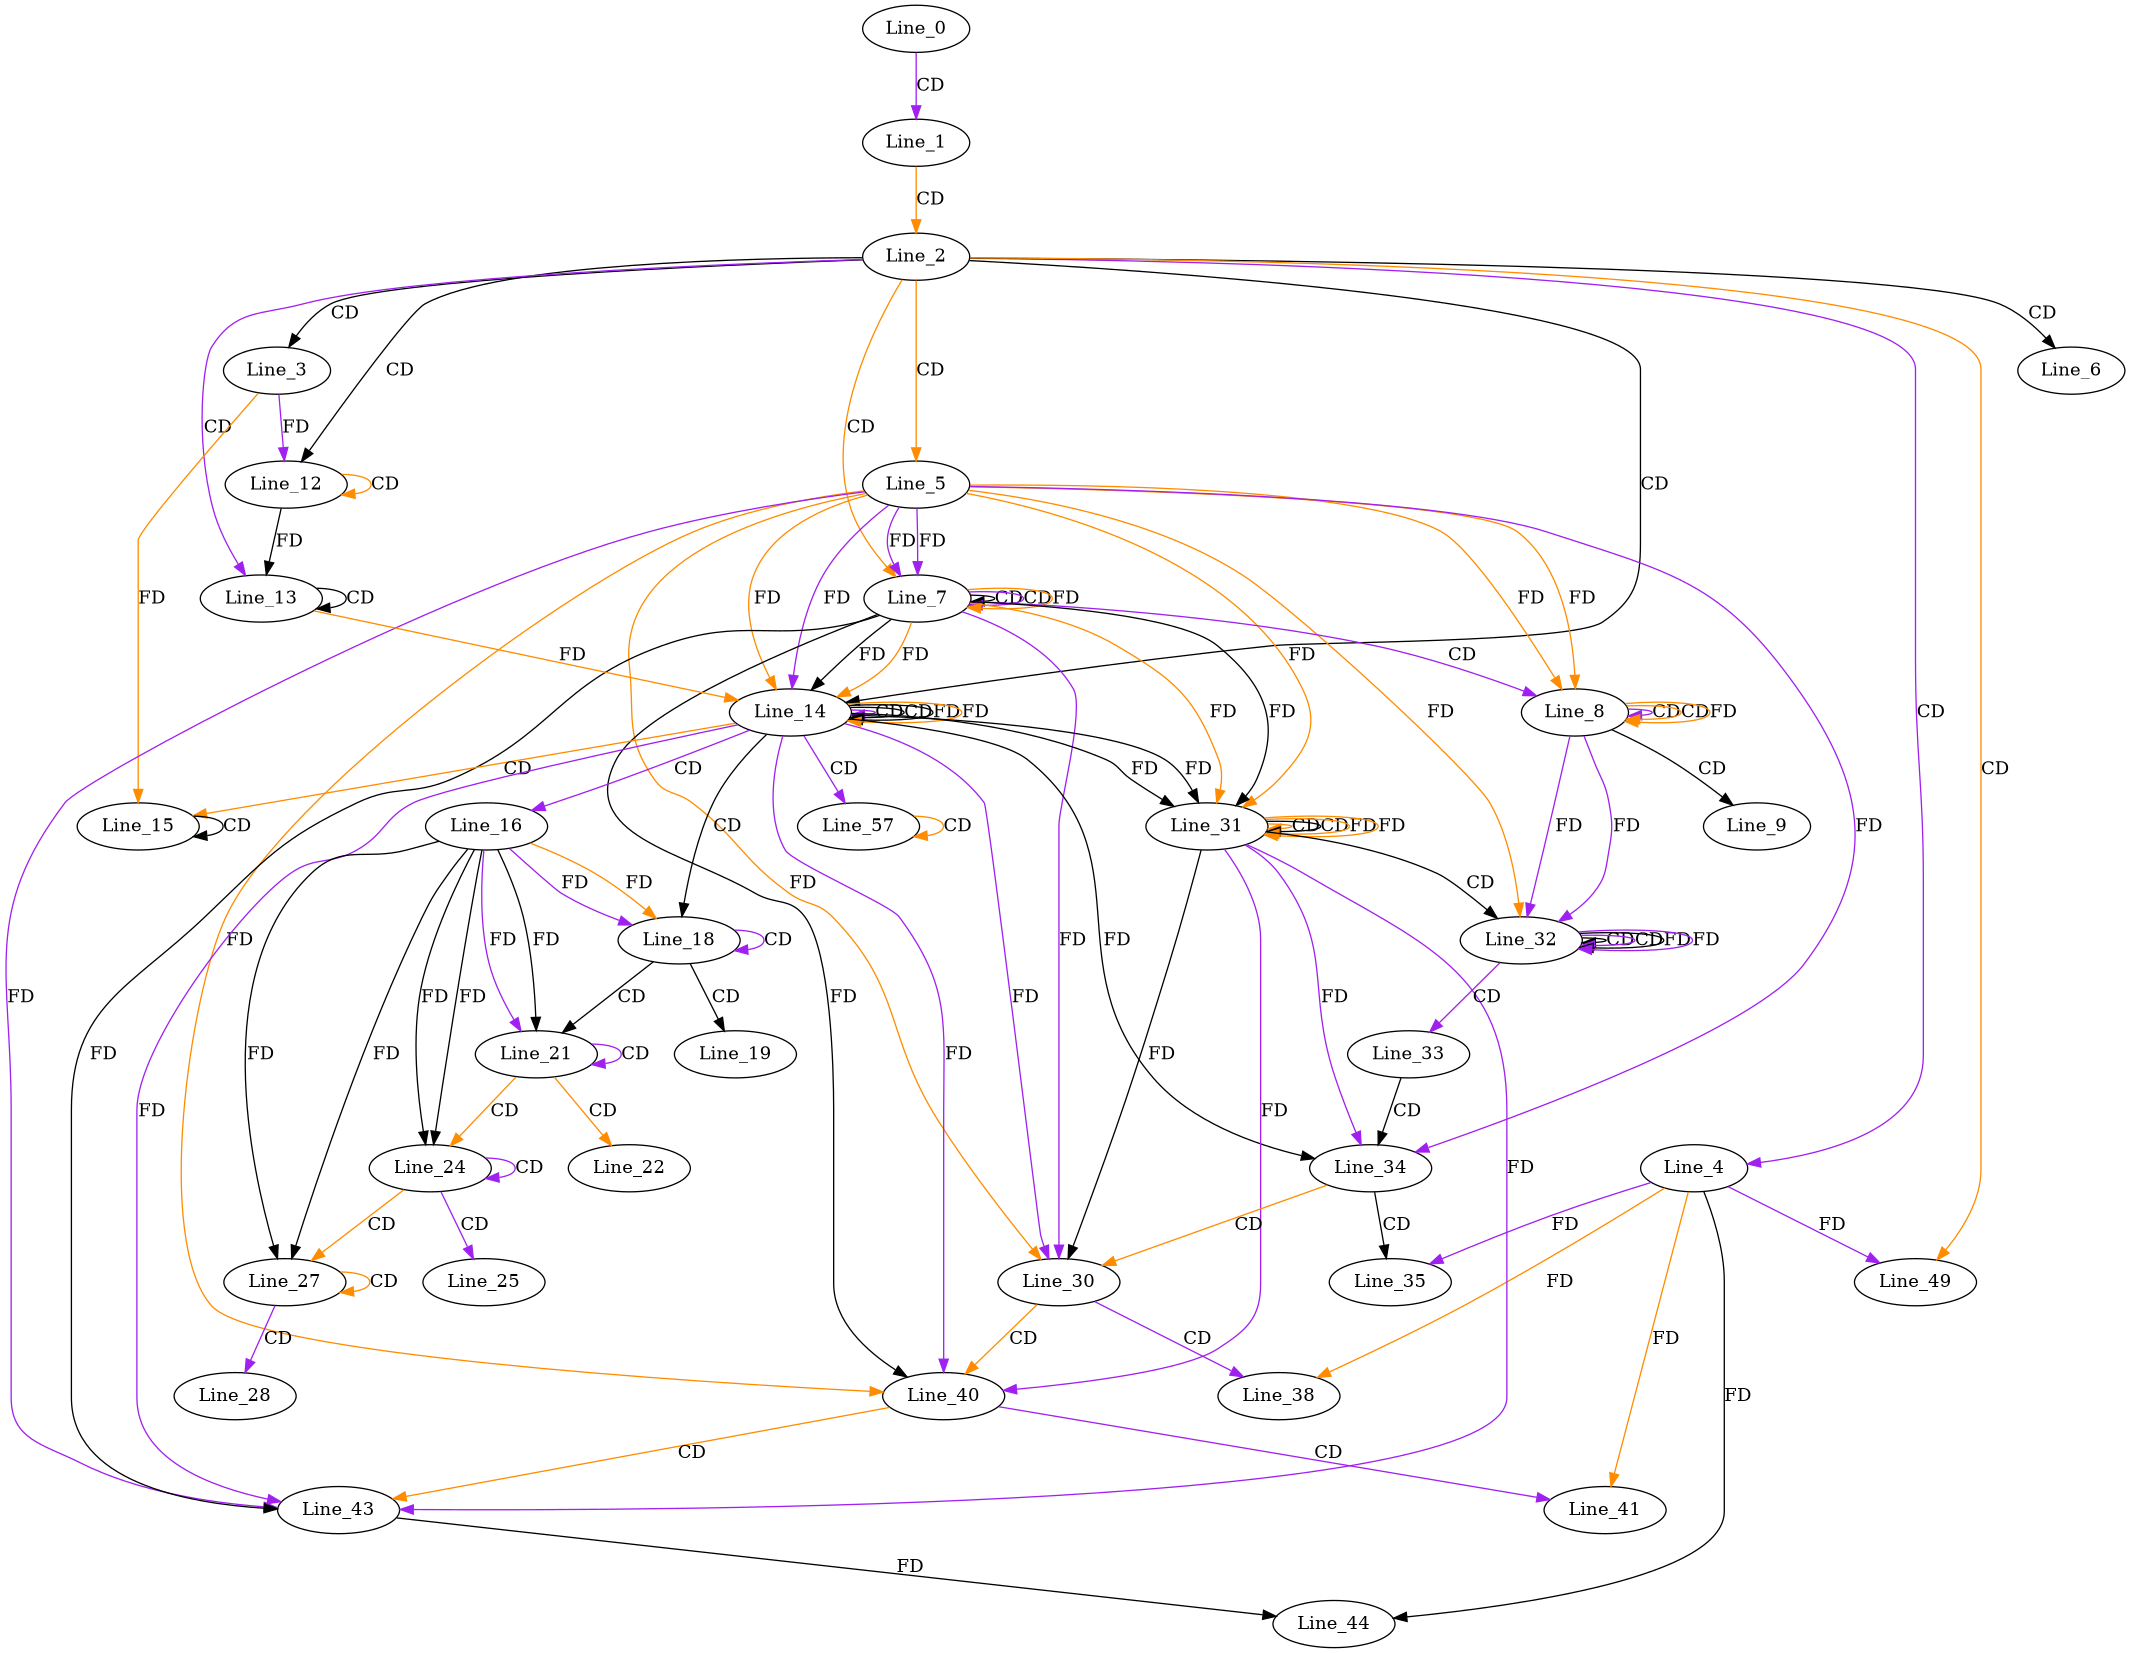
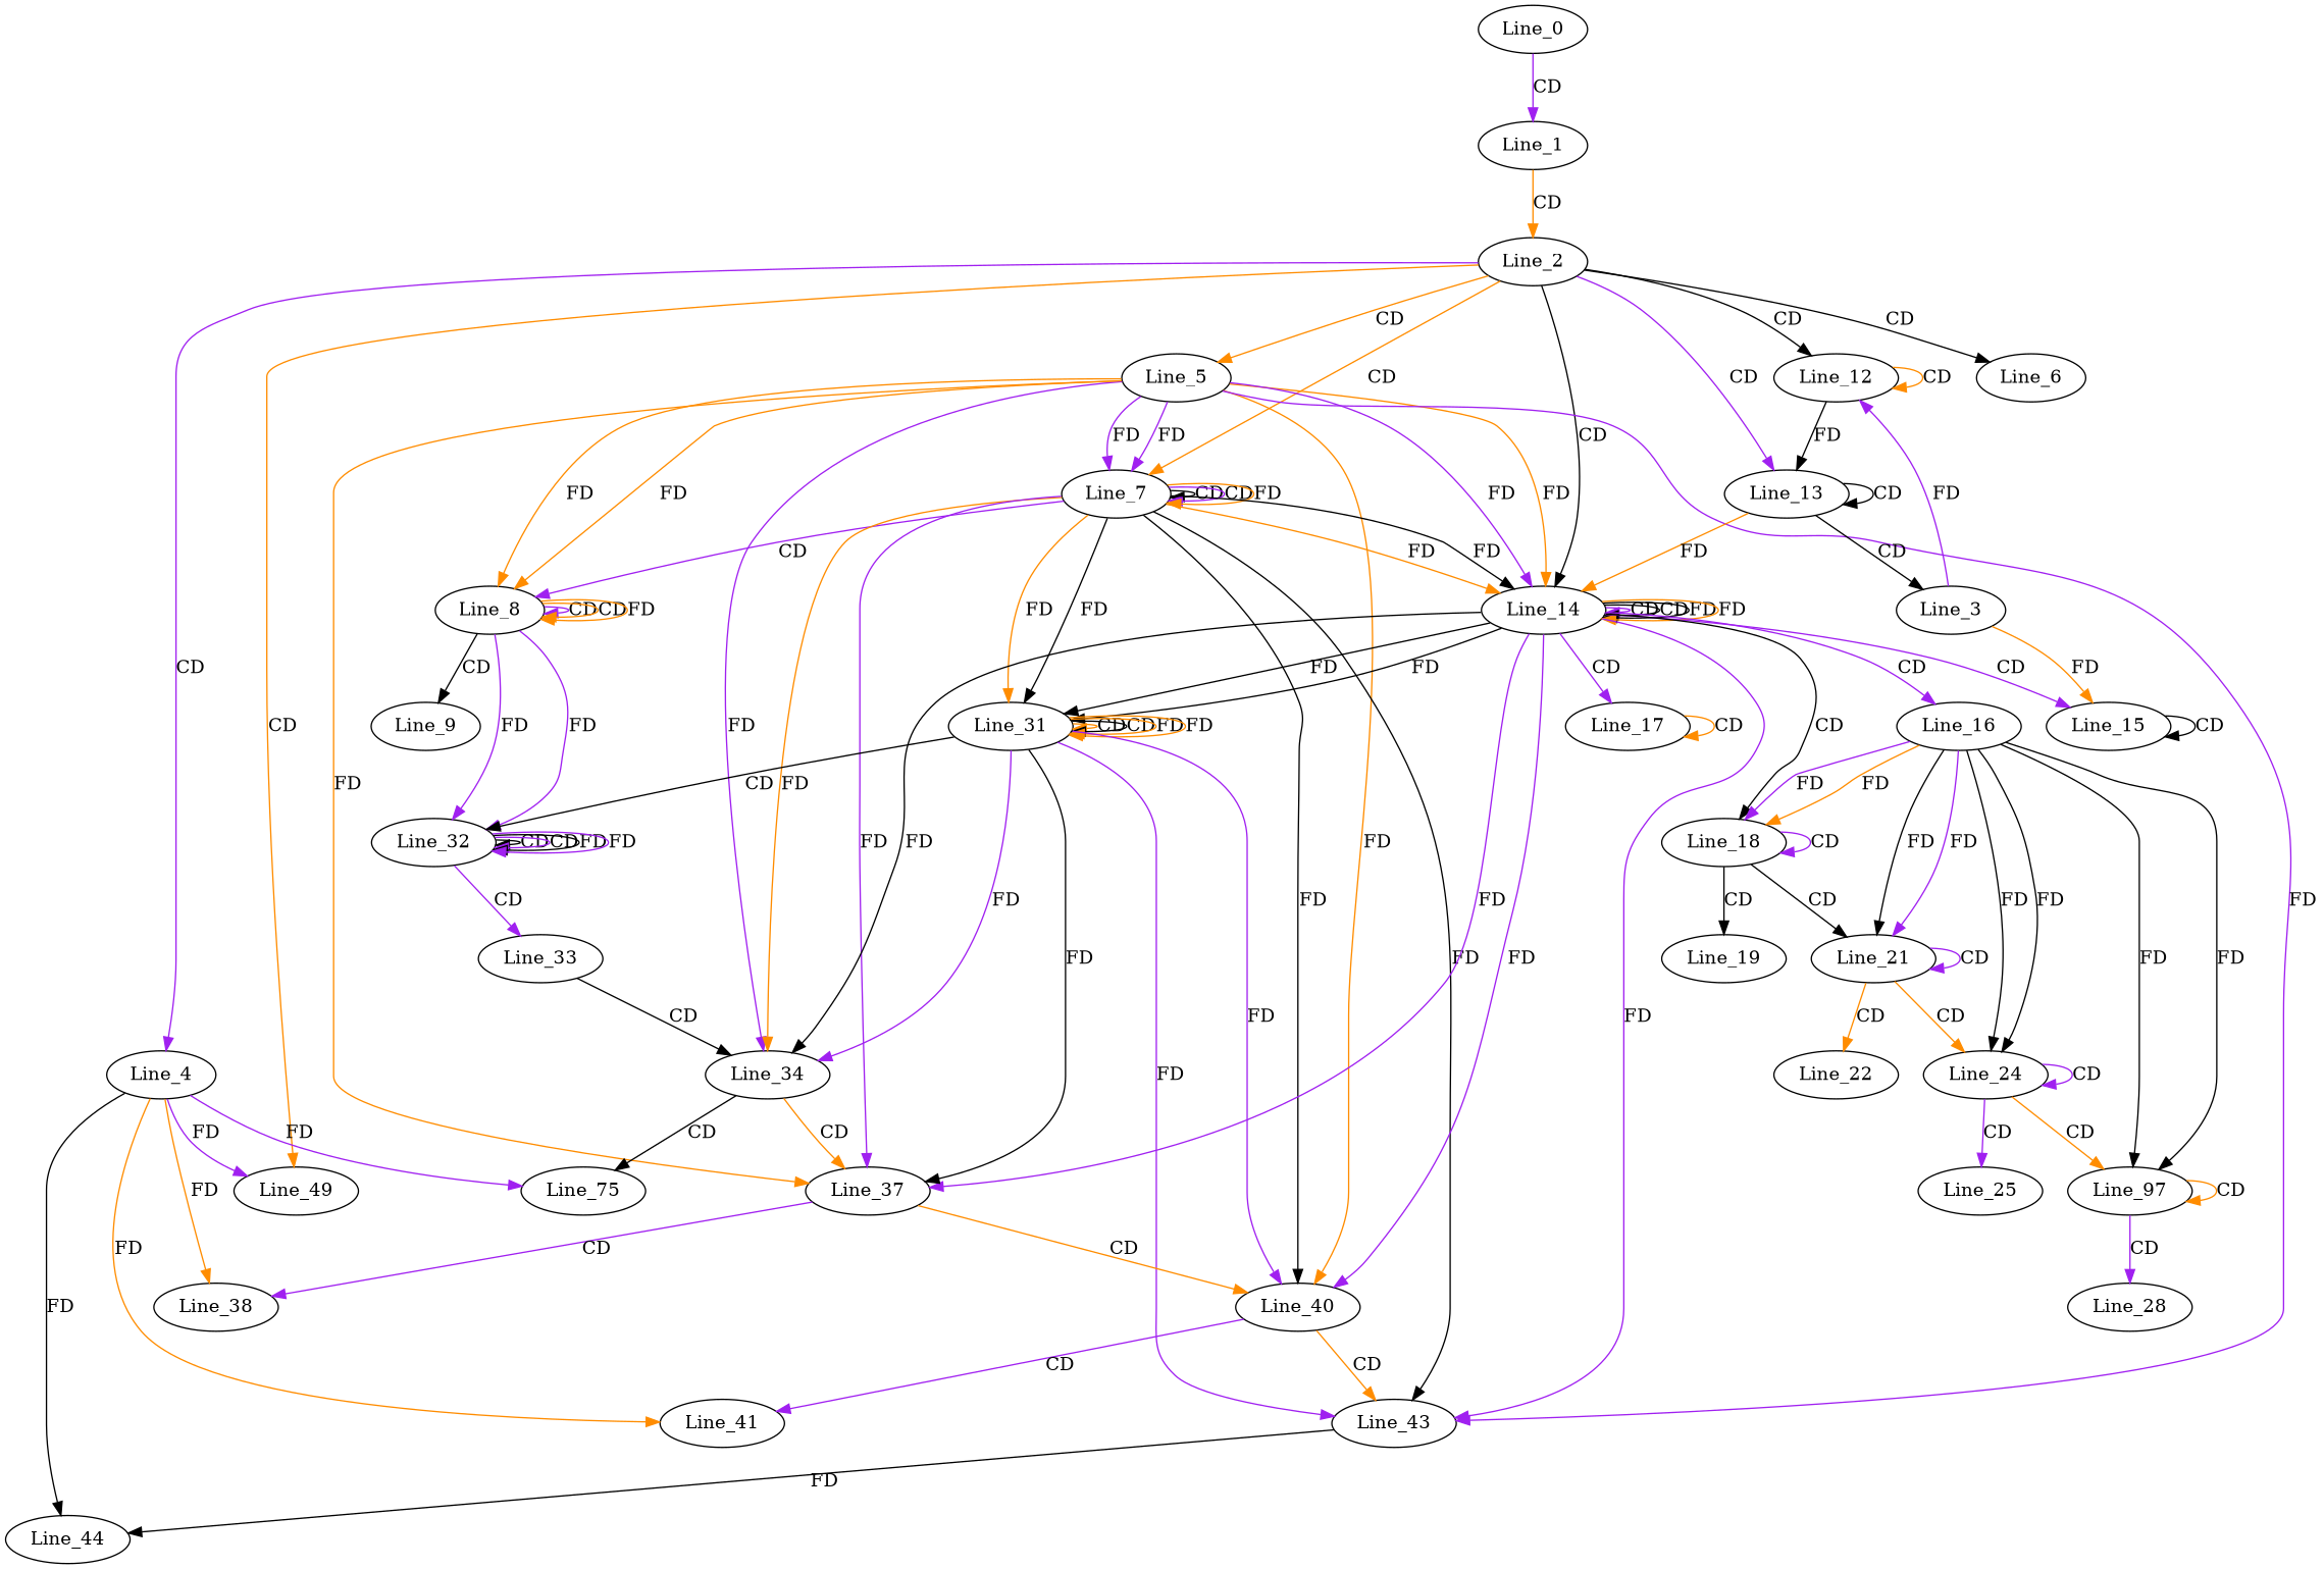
  digraph {
    edge [color=purple]
    Line_0
    Line_1
    Line_2
    Line_3
    Line_4
    Line_5
    Line_6
    Line_7
    Line_12
    Line_13
    Line_14
    Line_49
    Line_15
-   Line_35
+   Line_35 [label=Line_75]
    Line_38
    Line_41
    Line_44
    Line_8
    Line_31
    Line_32
    Line_34
-   Line_37 [label=Line_30]
+   Line_37
    Line_40
    Line_43
    Line_16
-   Line_17 [label=Line_57]
+   Line_17
    Line_18
    Line_9
    Line_33
    Line_21
    Line_24
-   Line_27
+   Line_27 [label=Line_97]
    Line_19
    Line_22
    Line_25
    Line_28
    Line_0 -> Line_1 [label=CD]
    Line_1 -> Line_2 [color=darkorange label=CD]
-   Line_2 -> Line_3 [color=black label=CD]
+   Line_13 -> Line_3 [color=black label=CD]
    Line_2 -> Line_4 [label=CD]
    Line_2 -> Line_5 [color=darkorange label=CD]
    Line_2 -> Line_6 [color=black label=CD]
    Line_2 -> Line_7 [color=darkorange label=CD]
    Line_2 -> Line_12 [color=black label=CD]
    Line_2 -> Line_13 [label=CD]
    Line_2 -> Line_14 [color=black label=CD]
    Line_2 -> Line_49 [color=darkorange label=CD]
    Line_3 -> Line_12 [label=FD]
    Line_3 -> Line_15 [color=darkorange label=FD]
    Line_4 -> Line_49 [label=FD]
    Line_4 -> Line_35 [label=FD]
    Line_4 -> Line_38 [color=darkorange label=FD]
    Line_4 -> Line_41 [color=darkorange label=FD]
    Line_4 -> Line_44 [color=black label=FD]
    Line_5 -> Line_7 [label=FD]
    Line_5 -> Line_7 [label=FD]
    Line_5 -> Line_14 [color=darkorange label=FD]
    Line_5 -> Line_14 [label=FD]
    Line_5 -> Line_8 [color=darkorange label=FD]
    Line_5 -> Line_8 [color=darkorange label=FD]
-   Line_5 -> Line_31 [color=darkorange label=FD]
-   Line_5 -> Line_32 [color=darkorange label=FD]
    Line_5 -> Line_34 [label=FD]
    Line_5 -> Line_37 [color=darkorange label=FD]
    Line_5 -> Line_40 [color=darkorange label=FD]
    Line_5 -> Line_43 [label=FD]
    Line_7 -> Line_7 [color=black label=CD]
    Line_7 -> Line_7 [label=CD]
    Line_7 -> Line_7 [color=darkorange label=FD]
    Line_7 -> Line_14 [color=black label=FD]
    Line_7 -> Line_14 [color=darkorange label=FD]
    Line_7 -> Line_8 [label=CD]
    Line_7 -> Line_31 [color=black label=FD]
    Line_7 -> Line_31 [color=darkorange label=FD]
+   Line_7 -> Line_34 [color=darkorange label=FD]
    Line_7 -> Line_37 [label=FD]
    Line_7 -> Line_40 [color=black label=FD]
    Line_7 -> Line_43 [color=black label=FD]
    Line_12 -> Line_12 [color=darkorange label=CD]
    Line_12 -> Line_13 [color=black label=FD]
    Line_13 -> Line_13 [color=black label=CD]
    Line_13 -> Line_14 [color=darkorange label=FD]
    Line_14 -> Line_14 [label=CD]
    Line_14 -> Line_14 [color=black label=CD]
    Line_14 -> Line_14 [color=black label=FD]
    Line_14 -> Line_14 [color=darkorange label=FD]
-   Line_14 -> Line_15 [color=darkorange label=CD]
+   Line_14 -> Line_15 [label=CD]
    Line_14 -> Line_31 [color=black label=FD]
    Line_14 -> Line_31 [color=black label=FD]
    Line_14 -> Line_34 [color=black label=FD]
    Line_14 -> Line_37 [label=FD]
    Line_14 -> Line_40 [label=FD]
    Line_14 -> Line_43 [label=FD]
    Line_14 -> Line_16 [label=CD]
    Line_14 -> Line_17 [label=CD]
    Line_14 -> Line_18 [color=black label=CD]
    Line_15 -> Line_15 [color=black label=CD]
    Line_8 -> Line_8 [label=CD]
    Line_8 -> Line_8 [color=darkorange label=CD]
    Line_8 -> Line_8 [color=darkorange label=FD]
    Line_8 -> Line_32 [label=FD]
    Line_8 -> Line_32 [label=FD]
    Line_8 -> Line_9 [color=black label=CD]
    Line_31 -> Line_31 [color=darkorange label=CD]
    Line_31 -> Line_31 [color=black label=CD]
    Line_31 -> Line_31 [color=darkorange label=FD]
    Line_31 -> Line_31 [color=darkorange label=FD]
    Line_31 -> Line_32 [color=black label=CD]
    Line_31 -> Line_34 [label=FD]
    Line_31 -> Line_37 [color=black label=FD]
    Line_31 -> Line_40 [label=FD]
    Line_31 -> Line_43 [label=FD]
    Line_32 -> Line_32 [color=black label=CD]
    Line_32 -> Line_32 [label=CD]
    Line_32 -> Line_32 [color=black label=FD]
    Line_32 -> Line_32 [label=FD]
    Line_32 -> Line_33 [label=CD]
    Line_34 -> Line_35 [color=black label=CD]
    Line_34 -> Line_37 [color=darkorange label=CD]
    Line_37 -> Line_38 [label=CD]
    Line_37 -> Line_40 [color=darkorange label=CD]
    Line_40 -> Line_41 [label=CD]
    Line_40 -> Line_43 [color=darkorange label=CD]
    Line_43 -> Line_44 [color=black label=FD]
    Line_16 -> Line_18 [color=darkorange label=FD]
    Line_16 -> Line_18 [label=FD]
    Line_16 -> Line_21 [color=black label=FD]
    Line_16 -> Line_21 [label=FD]
    Line_16 -> Line_24 [color=black label=FD]
    Line_16 -> Line_24 [color=black label=FD]
    Line_16 -> Line_27 [color=black label=FD]
    Line_16 -> Line_27 [color=black label=FD]
    Line_17 -> Line_17 [color=darkorange label=CD]
    Line_18 -> Line_18 [label=CD]
    Line_18 -> Line_21 [color=black label=CD]
    Line_18 -> Line_19 [color=black label=CD]
    Line_33 -> Line_34 [color=black label=CD]
    Line_21 -> Line_21 [label=CD]
    Line_21 -> Line_24 [color=darkorange label=CD]
    Line_21 -> Line_22 [color=darkorange label=CD]
    Line_24 -> Line_24 [label=CD]
    Line_24 -> Line_27 [color=darkorange label=CD]
    Line_24 -> Line_25 [label=CD]
    Line_27 -> Line_27 [color=darkorange label=CD]
    Line_27 -> Line_28 [label=CD]
  }
